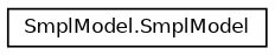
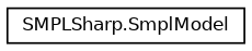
  digraph {
    rankdir=LR
-   n1 [color=black fillcolor=white fontname=Helvetica fontsize=10 height=0.2 label="SmplModel.SmplModel" shape=record style=filled width=0.4]
+   n1 [color=black fillcolor=white fontname=Helvetica fontsize=10 height=0.2 label="SMPLSharp.SmplModel" shape=record style=filled width=0.4]
  }
